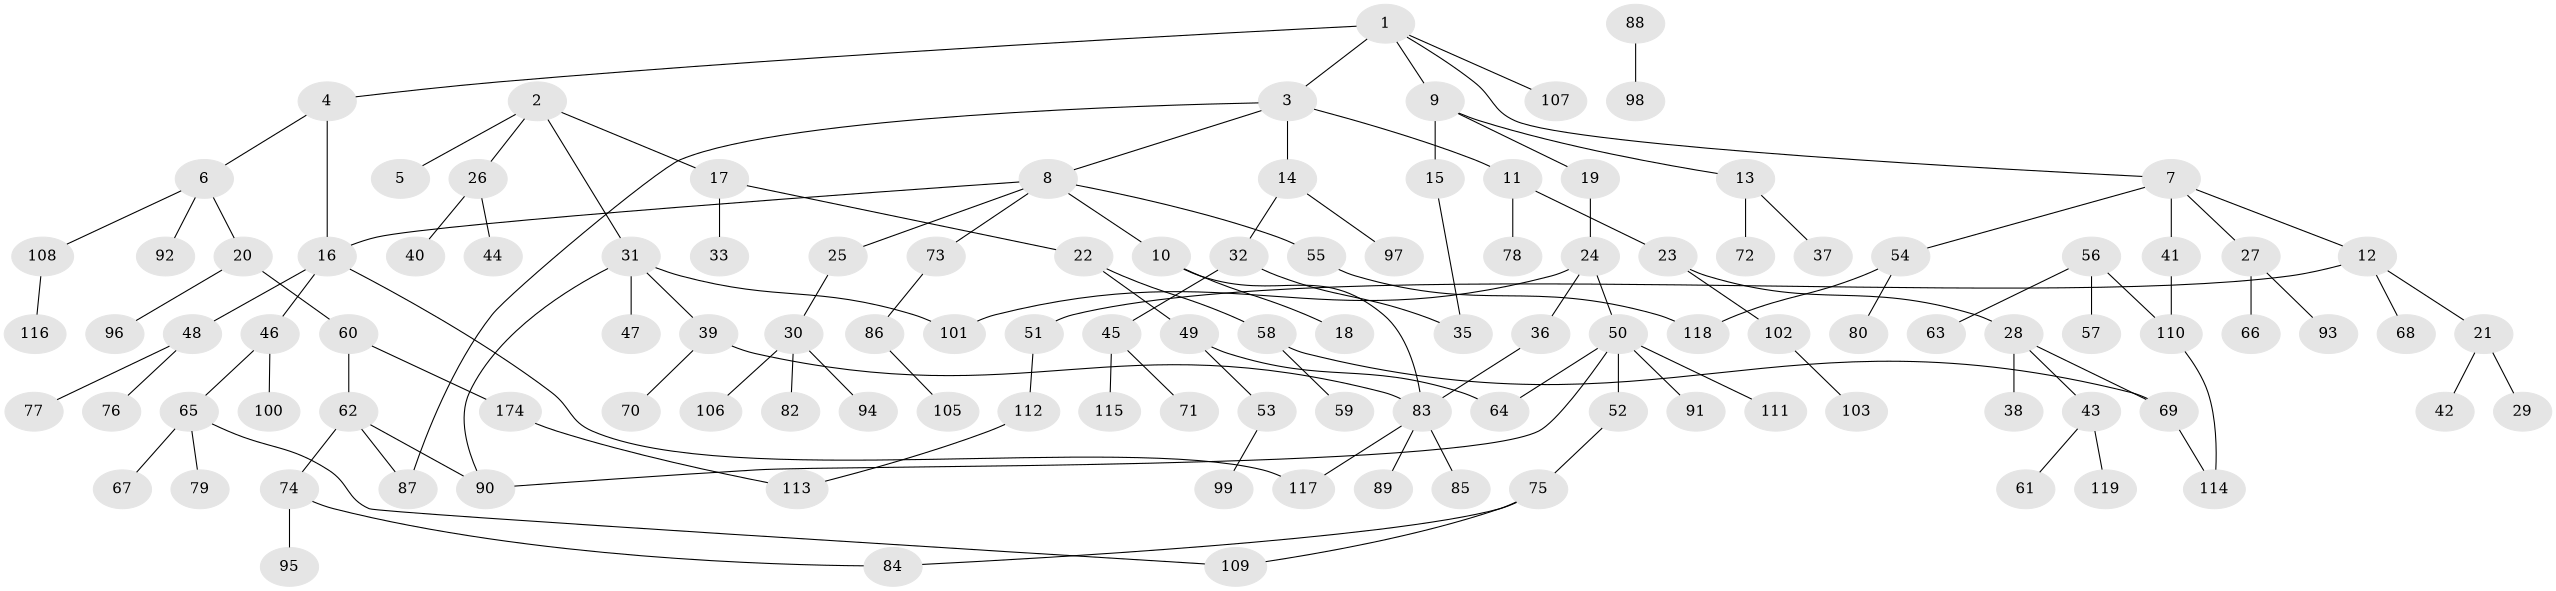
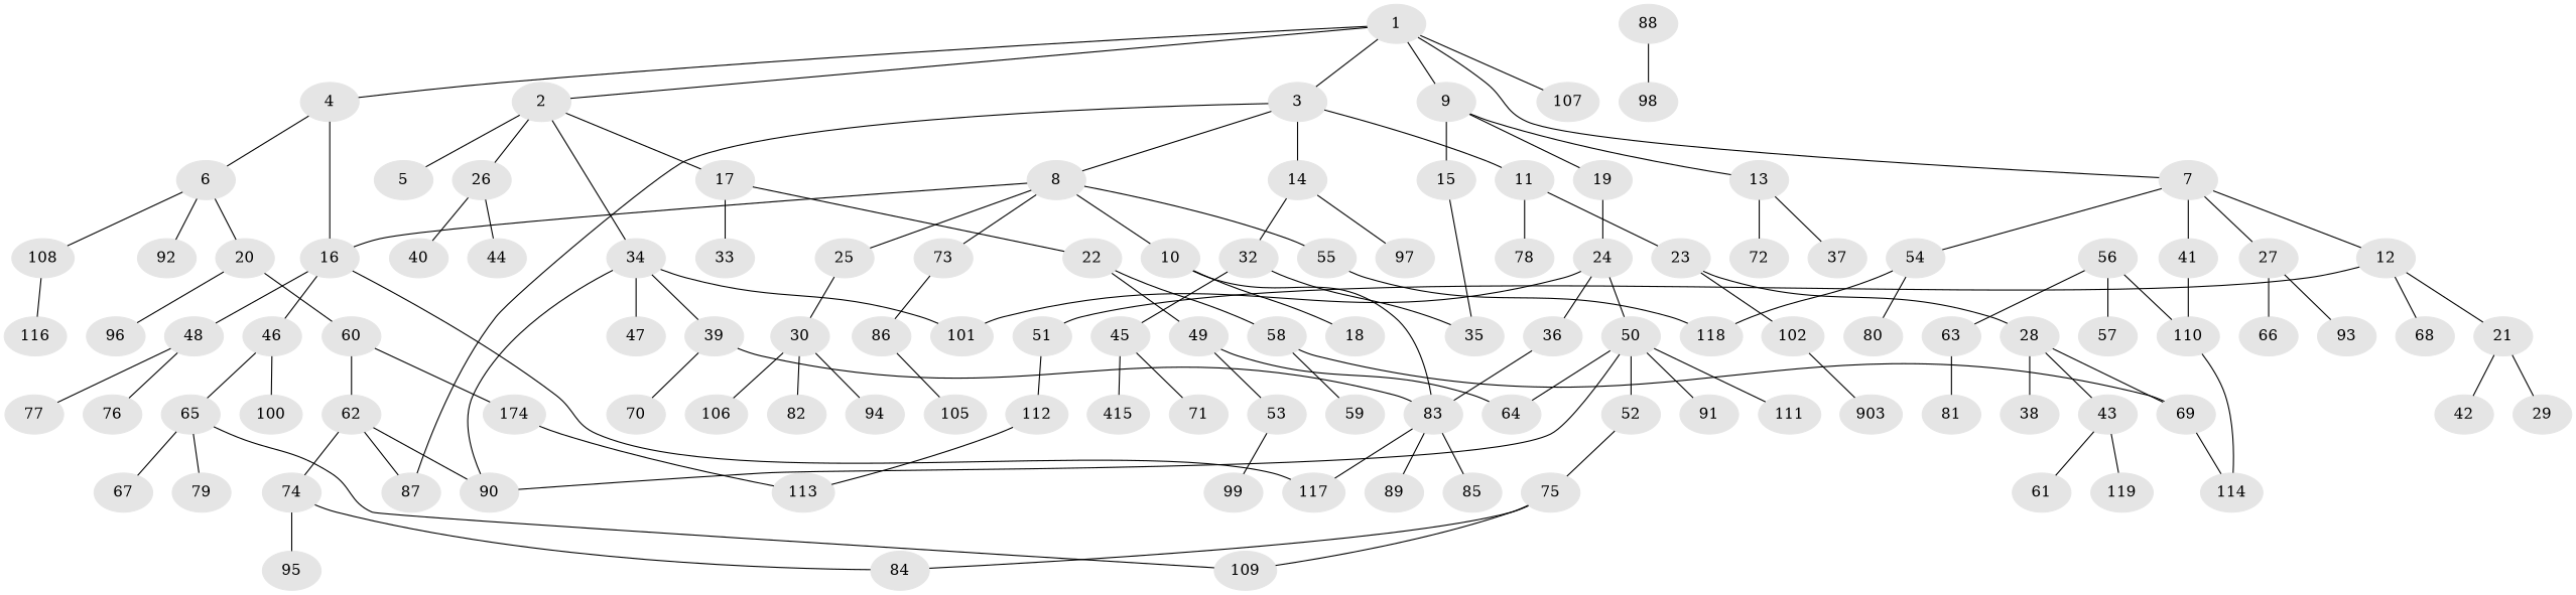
  graph {
    node [color=gray90 style=filled]
    1
    2
    3
    4
    7
    9
    107
    5
    17
    26
-   31
+   31 [label=34]
    8
    11
    14
    87
    6
    16
    12
    27
    41
    54
    13
    15
    19
    22
    33
    40
    44
    101
    39
    47
    90
    10
    25
    55
    73
    23
    78
    32
    97
    20
    92
    108
    46
    48
    117
    60
    96
    116
    21
    51
    68
    66
    93
    110
    80
    118
    18
    83
    30
    86
    37
    72
    35
    24
    85
    89
    28
    102
    29
    42
    112
    45
    65
    100
    76
    77
    49
    58
    36
    50
    62
    n83 [label=174]
    53
    64
    69
    59
    38
    43
-   103
+   103 [label=903]
    52
    91
    111
    82
    94
    106
    61
    119
    114
    70
    71
-   115
+   115 [label=415]
    56
    57
    63
    67
    79
    109
    99
    75
    113
    84
+   81
    74
    95
    88
    98
    105
+   1 -- 2
    1 -- 3
    1 -- 4
    1 -- 7
    1 -- 9
    1 -- 107
    2 -- 5
    2 -- 17
    2 -- 26
    2 -- 31
    3 -- 8
    3 -- 11
    3 -- 14
    3 -- 87
    4 -- 6
    4 -- 16
    7 -- 12
    7 -- 27
    7 -- 41
    7 -- 54
    9 -- 13
    9 -- 15
    9 -- 19
    17 -- 22
    17 -- 33
    26 -- 40
    26 -- 44
    31 -- 101
    31 -- 39
    31 -- 47
    31 -- 90
    8 -- 16
    8 -- 10
    8 -- 25
    8 -- 55
    8 -- 73
    11 -- 23
    11 -- 78
    14 -- 32
    14 -- 97
    6 -- 20
    6 -- 92
    6 -- 108
    16 -- 46
    16 -- 48
    16 -- 117
    12 -- 21
    12 -- 51
    12 -- 68
    27 -- 66
    27 -- 93
    41 -- 110
    54 -- 80
    54 -- 118
    13 -- 37
    13 -- 72
    15 -- 35
    19 -- 24
    22 -- 49
    22 -- 58
    39 -- 83
    39 -- 70
    10 -- 18
    10 -- 83
    25 -- 30
    55 -- 118
    73 -- 86
    23 -- 28
    23 -- 102
    32 -- 35
    32 -- 45
    20 -- 60
    20 -- 96
    108 -- 116
    46 -- 65
    46 -- 100
    48 -- 76
    48 -- 77
    60 -- 62
    60 -- n83
    21 -- 29
    21 -- 42
    51 -- 112
    110 -- 114
    83 -- 117
    83 -- 85
    83 -- 89
    30 -- 82
    30 -- 94
    30 -- 106
    86 -- 105
    24 -- 101
    24 -- 36
    24 -- 50
    28 -- 69
    28 -- 38
    28 -- 43
    102 -- 103
    112 -- 113
    45 -- 71
    45 -- 115
    65 -- 67
    65 -- 79
    65 -- 109
    49 -- 53
    49 -- 64
    58 -- 69
    58 -- 59
    36 -- 83
    50 -- 90
    50 -- 64
    50 -- 52
    50 -- 91
    50 -- 111
    62 -- 87
    62 -- 90
    62 -- 74
    n83 -- 113
    53 -- 99
    69 -- 114
    43 -- 61
    43 -- 119
    52 -- 75
    56 -- 110
    56 -- 57
    56 -- 63
+   63 -- 81
    75 -- 109
    75 -- 84
    74 -- 84
    74 -- 95
    88 -- 98
  }
